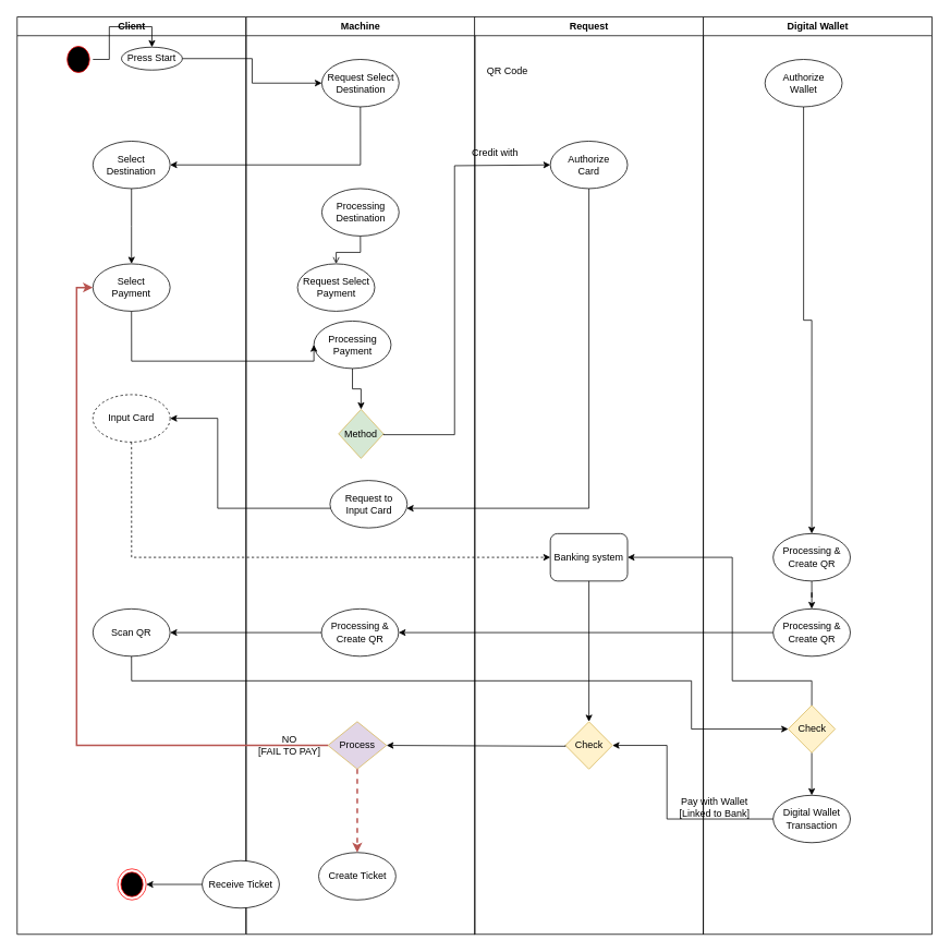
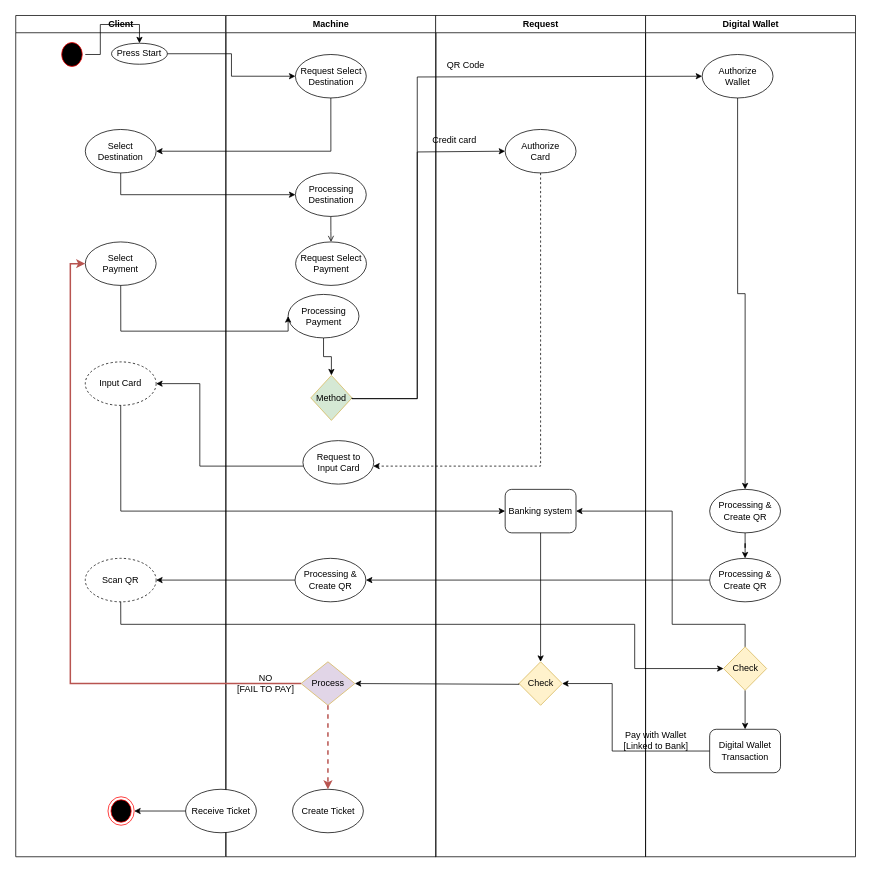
  <mxCell id="0" />
  <mxCell id="1" parent="0" />
  <mxCell id="2" value="Client" style="swimlane;whiteSpace=wrap" parent="1" vertex="1"><mxGeometry x="20.5" y="20" width="280" height="1122" as="geometry" /></mxCell>
  <mxCell id="3" style="edgeStyle=orthogonalEdgeStyle;rounded=0;orthogonalLoop=1;jettySize=auto;html=1;exitX=1;exitY=0.5;exitDx=0;exitDy=0;entryX=0.5;entryY=0;entryDx=0;entryDy=0;" edge="1" parent="2" source="4" target="5"><mxGeometry relative="1" as="geometry" /></mxCell>
  <mxCell id="4" value="" style="ellipse;shape=startState;fillColor=#000000;strokeColor=#ff0000;" parent="2" vertex="1"><mxGeometry x="57.25" y="32" width="35.5" height="40" as="geometry" /></mxCell>
  <mxCell id="5" value="Press Start" style="ellipse;whiteSpace=wrap;html=1;" vertex="1" parent="2"><mxGeometry x="127.75" y="37" width="74.5" height="28" as="geometry" /></mxCell>
  <mxCell id="6" value="Select&lt;br&gt;Destination" style="ellipse;whiteSpace=wrap;html=1;" vertex="1" parent="2"><mxGeometry x="92.75" y="152" width="94.5" height="58" as="geometry" /></mxCell>
  <mxCell id="7" value="Select&lt;br&gt;Payment" style="ellipse;whiteSpace=wrap;html=1;fillColor=rgb(255, 255, 255);strokeColor=rgb(0, 0, 0);fontColor=rgb(0, 0, 0);" vertex="1" parent="2"><mxGeometry x="92.75" y="302" width="94.5" height="58" as="geometry" /></mxCell>
  <mxCell id="8" value="Input Card" style="ellipse;whiteSpace=wrap;html=1;fillColor=rgb(255, 255, 255);strokeColor=rgb(0, 0, 0);fontColor=rgb(0, 0, 0);dashed=1;" vertex="1" parent="2"><mxGeometry x="92.75" y="462" width="94.5" height="58" as="geometry" /></mxCell>
- <mxCell id="9" value="Scan QR" style="ellipse;whiteSpace=wrap;html=1;fillColor=rgb(255, 255, 255);strokeColor=rgb(0, 0, 0);fontColor=rgb(0, 0, 0);" vertex="1" parent="2"><mxGeometry x="92.75" y="724" width="94.5" height="58" as="geometry" /></mxCell>
+ <mxCell id="9" value="Scan QR" style="ellipse;whiteSpace=wrap;html=1;fillColor=rgb(255, 255, 255);strokeColor=rgb(0, 0, 0);fontColor=rgb(0, 0, 0);dashed=1;" vertex="1" parent="2"><mxGeometry x="92.75" y="724" width="94.5" height="58" as="geometry" /></mxCell>
  <mxCell id="10" value="Machine" style="swimlane;whiteSpace=wrap" parent="1" vertex="1"><mxGeometry x="301" y="20" width="280" height="1122" as="geometry" /></mxCell>
  <mxCell id="11" value="Request Select&lt;br&gt;Destination" style="ellipse;whiteSpace=wrap;html=1;" vertex="1" parent="10"><mxGeometry x="92.5" y="52" width="94.5" height="58" as="geometry" /></mxCell>
  <mxCell id="12" value="" style="edgeStyle=orthogonalEdgeStyle;rounded=0;orthogonalLoop=1;jettySize=auto;html=1;endArrow=open;" edge="1" parent="10" source="13" target="14"><mxGeometry relative="1" as="geometry" /></mxCell>
  <mxCell id="13" value="Processing&lt;br&gt;Destination" style="ellipse;whiteSpace=wrap;html=1;" vertex="1" parent="10"><mxGeometry x="92.5" y="210" width="94.5" height="58" as="geometry" /></mxCell>
- <mxCell id="14" value="Request Select&lt;br&gt;Payment" style="ellipse;whiteSpace=wrap;html=1;fillColor=rgb(255, 255, 255);strokeColor=rgb(0, 0, 0);fontColor=rgb(0, 0, 0);" vertex="1" parent="10"><mxGeometry x="62.75" y="302" width="94.5" height="58" as="geometry" /></mxCell>
+ <mxCell id="14" value="Request Select&lt;br&gt;Payment" style="ellipse;whiteSpace=wrap;html=1;fillColor=rgb(255, 255, 255);strokeColor=rgb(0, 0, 0);fontColor=rgb(0, 0, 0);" vertex="1" parent="10"><mxGeometry x="92.75" y="302" width="94.5" height="58" as="geometry" /></mxCell>
  <mxCell id="15" style="edgeStyle=orthogonalEdgeStyle;rounded=0;orthogonalLoop=1;jettySize=auto;html=1;exitX=0.5;exitY=1;exitDx=0;exitDy=0;entryX=0.5;entryY=0;entryDx=0;entryDy=0;" edge="1" parent="10" source="16" target="17"><mxGeometry relative="1" as="geometry" /></mxCell>
  <mxCell id="16" value="Processing&lt;br&gt;Payment" style="ellipse;whiteSpace=wrap;html=1;fillColor=rgb(255, 255, 255);strokeColor=rgb(0, 0, 0);fontColor=rgb(0, 0, 0);" vertex="1" parent="10"><mxGeometry x="82.75" y="372" width="94.5" height="58" as="geometry" /></mxCell>
  <mxCell id="17" value="Method" style="rhombus;whiteSpace=wrap;html=1;fillColor=#d5e8d4;strokeColor=#d6b656;" vertex="1" parent="10"><mxGeometry x="113" y="480" width="55" height="60" as="geometry" /></mxCell>
  <mxCell id="18" value="Request to&lt;br&gt;Input Card" style="ellipse;whiteSpace=wrap;html=1;fillColor=rgb(255, 255, 255);strokeColor=rgb(0, 0, 0);fontColor=rgb(0, 0, 0);" vertex="1" parent="10"><mxGeometry x="102.5" y="567" width="94.5" height="58" as="geometry" /></mxCell>
  <mxCell id="19" value="Process" style="rhombus;whiteSpace=wrap;html=1;fillColor=#e1d5e7;strokeColor=#d6b656;" vertex="1" parent="10"><mxGeometry x="100.01" y="862" width="71.75" height="58" as="geometry" /></mxCell>
  <mxCell id="20" value="Processing &amp;amp; Create QR" style="ellipse;whiteSpace=wrap;html=1;fillColor=rgb(255, 255, 255);strokeColor=rgb(0, 0, 0);fontColor=rgb(0, 0, 0);" vertex="1" parent="10"><mxGeometry x="92" y="724" width="94.5" height="58" as="geometry" /></mxCell>
  <mxCell id="21" value="NO &lt;br&gt;[FAIL TO PAY]" style="text;html=1;strokeColor=none;fillColor=none;align=center;verticalAlign=middle;whiteSpace=wrap;rounded=0;" vertex="1" parent="10"><mxGeometry y="876" width="105.5" height="30" as="geometry" /></mxCell>
  <mxCell id="22" value="Request" style="swimlane;whiteSpace=wrap" parent="1" vertex="1"><mxGeometry x="580.5" y="20" width="280" height="1122" as="geometry" /></mxCell>
  <mxCell id="23" value="Authorize&lt;br&gt;Card" style="ellipse;whiteSpace=wrap;html=1;fillColor=rgb(255, 255, 255);strokeColor=rgb(0, 0, 0);fontColor=rgb(0, 0, 0);" vertex="1" parent="22"><mxGeometry x="92.75" y="152" width="94.5" height="58" as="geometry" /></mxCell>
- <mxCell id="24" value="Credit with" style="text;html=1;strokeColor=none;fillColor=none;align=center;verticalAlign=middle;whiteSpace=wrap;rounded=0;" vertex="1" parent="22"><mxGeometry x="-14.5" y="152" width="80" height="30" as="geometry" /></mxCell>
+ <mxCell id="24" value="Credit card" style="text;html=1;strokeColor=none;fillColor=none;align=center;verticalAlign=middle;whiteSpace=wrap;rounded=0;" vertex="1" parent="22"><mxGeometry x="-14.5" y="152" width="80" height="30" as="geometry" /></mxCell>
  <mxCell id="25" value="QR Code" style="text;html=1;strokeColor=none;fillColor=none;align=center;verticalAlign=middle;whiteSpace=wrap;rounded=0;" vertex="1" parent="22"><mxGeometry y="52" width="80" height="30" as="geometry" /></mxCell>
  <mxCell id="26" value="Banking system" style="whiteSpace=wrap;html=1;fillColor=rgb(255, 255, 255);strokeColor=rgb(0, 0, 0);fontColor=rgb(0, 0, 0);rounded=1;" vertex="1" parent="22"><mxGeometry x="92.75" y="632" width="94.5" height="58" as="geometry" /></mxCell>
  <mxCell id="27" value="Check" style="rhombus;whiteSpace=wrap;html=1;fillColor=#fff2cc;strokeColor=#d6b656;" vertex="1" parent="22"><mxGeometry x="111.25" y="862" width="57.5" height="58" as="geometry" /></mxCell>
  <mxCell id="28" style="edgeStyle=orthogonalEdgeStyle;rounded=0;orthogonalLoop=1;jettySize=auto;html=1;exitX=0.5;exitY=1;exitDx=0;exitDy=0;entryX=0.5;entryY=0;entryDx=0;entryDy=0;" edge="1" parent="22" source="26" target="27"><mxGeometry relative="1" as="geometry" /></mxCell>
  <mxCell id="29" value="Digital Wallet" style="swimlane;whiteSpace=wrap;startSize=23;" vertex="1" parent="1"><mxGeometry x="860.5" y="20" width="280" height="1122" as="geometry" /></mxCell>
  <mxCell id="30" value="" style="edgeStyle=orthogonalEdgeStyle;rounded=0;orthogonalLoop=1;jettySize=auto;html=1;" edge="1" parent="29" source="31" target="33"><mxGeometry relative="1" as="geometry" /></mxCell>
  <mxCell id="31" value="Authorize&lt;br&gt;Wallet" style="ellipse;whiteSpace=wrap;html=1;fillColor=rgb(255, 255, 255);strokeColor=rgb(0, 0, 0);fontColor=rgb(0, 0, 0);" vertex="1" parent="29"><mxGeometry x="75.5" y="52" width="94.5" height="58" as="geometry" /></mxCell>
  <mxCell id="32" value="" style="edgeStyle=orthogonalEdgeStyle;rounded=0;orthogonalLoop=1;jettySize=auto;html=1;" edge="1" parent="29" source="33" target="34"><mxGeometry relative="1" as="geometry" /></mxCell>
  <mxCell id="33" value="Processing &amp;amp; Create QR" style="ellipse;whiteSpace=wrap;html=1;fillColor=rgb(255, 255, 255);strokeColor=rgb(0, 0, 0);fontColor=rgb(0, 0, 0);" vertex="1" parent="29"><mxGeometry x="85.5" y="632" width="94.5" height="58" as="geometry" /></mxCell>
  <mxCell id="34" value="Processing &amp;amp; Create QR" style="ellipse;whiteSpace=wrap;html=1;fillColor=rgb(255, 255, 255);strokeColor=rgb(0, 0, 0);fontColor=rgb(0, 0, 0);" vertex="1" parent="29"><mxGeometry x="85.5" y="724" width="94.5" height="58" as="geometry" /></mxCell>
  <mxCell id="35" style="edgeStyle=orthogonalEdgeStyle;rounded=0;orthogonalLoop=1;jettySize=auto;html=1;exitX=0.5;exitY=1;exitDx=0;exitDy=0;entryX=0.5;entryY=0;entryDx=0;entryDy=0;" edge="1" parent="29" source="36" target="37"><mxGeometry relative="1" as="geometry" /></mxCell>
  <mxCell id="36" value="Check" style="rhombus;whiteSpace=wrap;html=1;fillColor=#fff2cc;strokeColor=#d6b656;" vertex="1" parent="29"><mxGeometry x="104" y="842" width="57.5" height="58" as="geometry" /></mxCell>
- <mxCell id="37" value="Digital Wallet&lt;br&gt;Transaction" style="ellipse;whiteSpace=wrap;html=1;fillColor=rgb(255, 255, 255);strokeColor=rgb(0, 0, 0);fontColor=rgb(0, 0, 0);" vertex="1" parent="29"><mxGeometry x="85.5" y="952" width="94.5" height="58" as="geometry" /></mxCell>
+ <mxCell id="37" value="Digital Wallet&lt;br&gt;Transaction" style="whiteSpace=wrap;html=1;fillColor=rgb(255, 255, 255);strokeColor=rgb(0, 0, 0);fontColor=rgb(0, 0, 0);rounded=1;" vertex="1" parent="29"><mxGeometry x="85.5" y="952" width="94.5" height="58" as="geometry" /></mxCell>
  <mxCell id="38" value="Pay with Wallet&lt;br&gt;[Linked to Bank]" style="text;html=1;strokeColor=none;fillColor=none;align=center;verticalAlign=middle;whiteSpace=wrap;rounded=0;" vertex="1" parent="29"><mxGeometry x="-59" y="952" width="144.5" height="30" as="geometry" /></mxCell>
  <mxCell id="39" style="edgeStyle=orthogonalEdgeStyle;rounded=0;orthogonalLoop=1;jettySize=auto;html=1;exitX=1;exitY=0.5;exitDx=0;exitDy=0;entryX=0;entryY=0.5;entryDx=0;entryDy=0;" edge="1" parent="1" source="5" target="11"><mxGeometry relative="1" as="geometry" /></mxCell>
  <mxCell id="40" style="edgeStyle=orthogonalEdgeStyle;rounded=0;orthogonalLoop=1;jettySize=auto;html=1;exitX=0.5;exitY=1;exitDx=0;exitDy=0;entryX=1;entryY=0.5;entryDx=0;entryDy=0;" edge="1" parent="1" source="11" target="6"><mxGeometry relative="1" as="geometry" /></mxCell>
- <mxCell id="41" style="edgeStyle=orthogonalEdgeStyle;rounded=0;orthogonalLoop=1;jettySize=auto;html=1;exitX=0.5;exitY=1;exitDx=0;exitDy=0;" edge="1" parent="1" source="6" target="7"><mxGeometry relative="1" as="geometry" /></mxCell>
+ <mxCell id="41" style="edgeStyle=orthogonalEdgeStyle;rounded=0;orthogonalLoop=1;jettySize=auto;html=1;exitX=0.5;exitY=1;exitDx=0;exitDy=0;entryX=0;entryY=0.5;entryDx=0;entryDy=0;" edge="1" parent="1" source="6" target="13"><mxGeometry relative="1" as="geometry" /></mxCell>
  <mxCell id="42" value="" style="edgeStyle=orthogonalEdgeStyle;rounded=0;orthogonalLoop=1;jettySize=auto;html=1;entryX=0;entryY=0.5;entryDx=0;entryDy=0;" edge="1" parent="1" source="7" target="16"><mxGeometry relative="1" as="geometry"><Array as="points"><mxPoint x="161" y="441" /></Array></mxGeometry></mxCell>
  <mxCell id="43" style="edgeStyle=orthogonalEdgeStyle;rounded=0;orthogonalLoop=1;jettySize=auto;html=1;exitX=1;exitY=0.5;exitDx=0;exitDy=0;entryX=0;entryY=0.5;entryDx=0;entryDy=0;" edge="1" parent="1" source="17" target="23"><mxGeometry relative="1" as="geometry"><Array as="points"><mxPoint x="556" y="531" /><mxPoint x="556" y="202" /></Array></mxGeometry></mxCell>
- <mxCell id="45" value="" style="edgeStyle=orthogonalEdgeStyle;rounded=0;orthogonalLoop=1;jettySize=auto;html=1;exitX=0.5;exitY=1;exitDx=0;exitDy=0;" edge="1" parent="1" source="23" target="18"><mxGeometry relative="1" as="geometry"><Array as="points"><mxPoint x="721" y="621" /></Array></mxGeometry></mxCell>
+ <mxCell id="44" style="edgeStyle=orthogonalEdgeStyle;rounded=0;orthogonalLoop=1;jettySize=auto;html=1;exitX=1;exitY=0.5;exitDx=0;exitDy=0;entryX=0;entryY=0.5;entryDx=0;entryDy=0;" edge="1" parent="1" source="17" target="31"><mxGeometry relative="1" as="geometry"><Array as="points"><mxPoint x="556" y="531" /><mxPoint x="556" y="102" /></Array></mxGeometry></mxCell>
+ <mxCell id="45" value="" style="edgeStyle=orthogonalEdgeStyle;rounded=0;orthogonalLoop=1;jettySize=auto;html=1;exitX=0.5;exitY=1;exitDx=0;exitDy=0;dashed=1;" edge="1" parent="1" source="23" target="18"><mxGeometry relative="1" as="geometry"><Array as="points"><mxPoint x="721" y="621" /></Array></mxGeometry></mxCell>
  <mxCell id="46" value="" style="edgeStyle=orthogonalEdgeStyle;rounded=0;orthogonalLoop=1;jettySize=auto;html=1;" edge="1" parent="1" source="18" target="8"><mxGeometry relative="1" as="geometry"><Array as="points"><mxPoint x="266" y="621" /><mxPoint x="266" y="511" /></Array></mxGeometry></mxCell>
- <mxCell id="47" value="" style="edgeStyle=orthogonalEdgeStyle;rounded=0;orthogonalLoop=1;jettySize=auto;html=1;dashed=1;" edge="1" parent="1" source="8" target="26"><mxGeometry relative="1" as="geometry"><Array as="points"><mxPoint x="161" y="681" /></Array></mxGeometry></mxCell>
+ <mxCell id="47" value="" style="edgeStyle=orthogonalEdgeStyle;rounded=0;orthogonalLoop=1;jettySize=auto;html=1;" edge="1" parent="1" source="8" target="26"><mxGeometry relative="1" as="geometry"><Array as="points"><mxPoint x="161" y="681" /></Array></mxGeometry></mxCell>
  <mxCell id="48" style="edgeStyle=orthogonalEdgeStyle;rounded=0;orthogonalLoop=1;jettySize=auto;html=1;entryX=0;entryY=0.5;entryDx=0;entryDy=0;fillColor=#f8cecc;strokeColor=#b85450;strokeWidth=2;exitX=0;exitY=0.5;exitDx=0;exitDy=0;" edge="1" parent="1" source="19" target="7"><mxGeometry relative="1" as="geometry"><mxPoint x="376" y="912" as="sourcePoint" /></mxGeometry></mxCell>
  <mxCell id="49" style="edgeStyle=orthogonalEdgeStyle;rounded=0;orthogonalLoop=1;jettySize=auto;html=1;exitX=0;exitY=0.5;exitDx=0;exitDy=0;entryX=1;entryY=0.5;entryDx=0;entryDy=0;" edge="1" parent="1" source="27" target="19"><mxGeometry relative="1" as="geometry"><Array as="points"><mxPoint x="692" y="912" /></Array></mxGeometry></mxCell>
  <mxCell id="50" value="" style="edgeStyle=orthogonalEdgeStyle;rounded=0;orthogonalLoop=1;jettySize=auto;html=1;" edge="1" parent="1" source="34" target="20"><mxGeometry relative="1" as="geometry" /></mxCell>
  <mxCell id="51" value="" style="edgeStyle=orthogonalEdgeStyle;rounded=0;orthogonalLoop=1;jettySize=auto;html=1;" edge="1" parent="1" source="20" target="9"><mxGeometry relative="1" as="geometry" /></mxCell>
  <mxCell id="52" value="" style="edgeStyle=orthogonalEdgeStyle;rounded=0;orthogonalLoop=1;jettySize=auto;html=1;entryX=0;entryY=0.5;entryDx=0;entryDy=0;" edge="1" parent="1" source="9" target="36"><mxGeometry relative="1" as="geometry"><mxPoint x="993.25" y="862" as="targetPoint" /><Array as="points"><mxPoint x="161" y="832" /><mxPoint x="846" y="832" /><mxPoint x="846" y="891" /></Array></mxGeometry></mxCell>
  <mxCell id="53" style="edgeStyle=orthogonalEdgeStyle;rounded=0;orthogonalLoop=1;jettySize=auto;html=1;exitX=0.5;exitY=0;exitDx=0;exitDy=0;entryX=1;entryY=0.5;entryDx=0;entryDy=0;" edge="1" parent="1" source="36" target="26"><mxGeometry relative="1" as="geometry"><Array as="points"><mxPoint x="993" y="832" /><mxPoint x="896" y="832" /><mxPoint x="896" y="681" /></Array></mxGeometry></mxCell>
  <mxCell id="54" style="edgeStyle=orthogonalEdgeStyle;rounded=0;orthogonalLoop=1;jettySize=auto;html=1;exitX=0;exitY=0.5;exitDx=0;exitDy=0;entryX=1;entryY=0.5;entryDx=0;entryDy=0;" edge="1" parent="1" source="37" target="27"><mxGeometry relative="1" as="geometry"><Array as="points"><mxPoint x="816" y="1001" /><mxPoint x="816" y="911" /></Array></mxGeometry></mxCell>
- <mxCell id="55" value="Create Ticket" style="ellipse;whiteSpace=wrap;html=1;fillColor=rgb(255, 255, 255);strokeColor=rgb(0, 0, 0);fontColor=rgb(0, 0, 0);" vertex="1" parent="1"><mxGeometry x="389.63" y="1042" width="94.5" height="58" as="geometry" /></mxCell>
+ <mxCell id="55" value="Create Ticket" style="ellipse;whiteSpace=wrap;html=1;fillColor=rgb(255, 255, 255);strokeColor=rgb(0, 0, 0);fontColor=rgb(0, 0, 0);" vertex="1" parent="1"><mxGeometry x="389.63" y="1052" width="94.5" height="58" as="geometry" /></mxCell>
  <mxCell id="56" value="Receive Ticket" style="ellipse;whiteSpace=wrap;html=1;fillColor=rgb(255, 255, 255);strokeColor=rgb(0, 0, 0);fontColor=rgb(0, 0, 0);" vertex="1" parent="1"><mxGeometry x="247" y="1052" width="94.5" height="58" as="geometry" /></mxCell>
  <mxCell id="57" value="" style="ellipse;shape=endState;fillColor=#000000;strokeColor=#ff0000" vertex="1" parent="1"><mxGeometry x="143.5" y="1062" width="35" height="38" as="geometry" /></mxCell>
  <mxCell id="58" style="edgeStyle=orthogonalEdgeStyle;rounded=0;orthogonalLoop=1;jettySize=auto;html=1;exitX=0.5;exitY=1;exitDx=0;exitDy=0;entryX=0.5;entryY=0;entryDx=0;entryDy=0;fillColor=#f8cecc;strokeColor=#b85450;strokeWidth=2;dashed=1;" edge="1" parent="1" source="19" target="55"><mxGeometry relative="1" as="geometry" /></mxCell>
  <mxCell id="59" style="edgeStyle=orthogonalEdgeStyle;rounded=0;orthogonalLoop=1;jettySize=auto;html=1;exitX=0;exitY=0.5;exitDx=0;exitDy=0;entryX=1;entryY=0.5;entryDx=0;entryDy=0;" edge="1" parent="1" source="56" target="57"><mxGeometry relative="1" as="geometry" /></mxCell>
